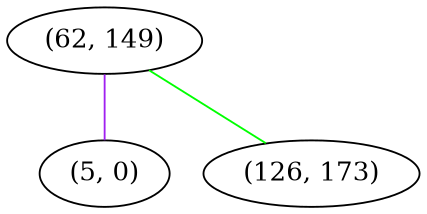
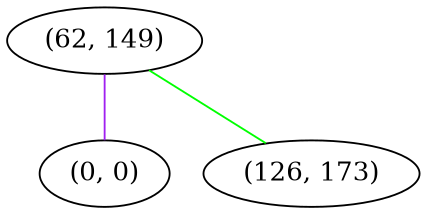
  graph {
    n1 [label="(62, 149)"]
-   "(0, 0)" [label="(5, 0)"]
+   "(0, 0)"
    "(126, 173)"
    n1 -- "(0, 0)" [color=purple weight=4]
    n1 -- "(126, 173)" [color=green weight=2]
  }
